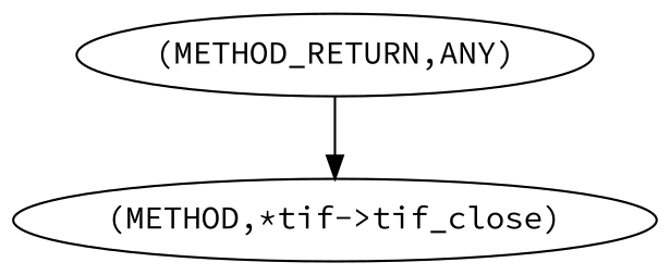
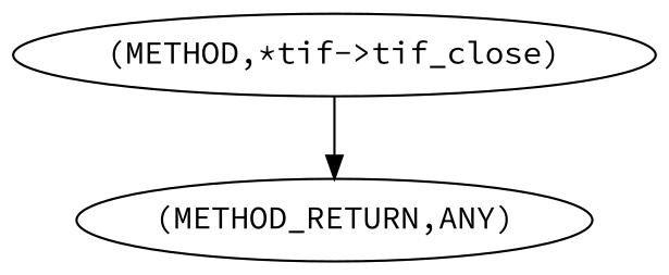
  digraph {
    fontname="Source Code Pro"
    node [fontname="Source Code Pro"]
    n1 [label=<(METHOD,*tif-&gt;tif_close)>]
    n2 [label=<(METHOD_RETURN,ANY)>]
-   n2 -> n1 [fontname="Source Code Pro"]
+   n1 -> n2 [fontname="Source Code Pro"]
  }
